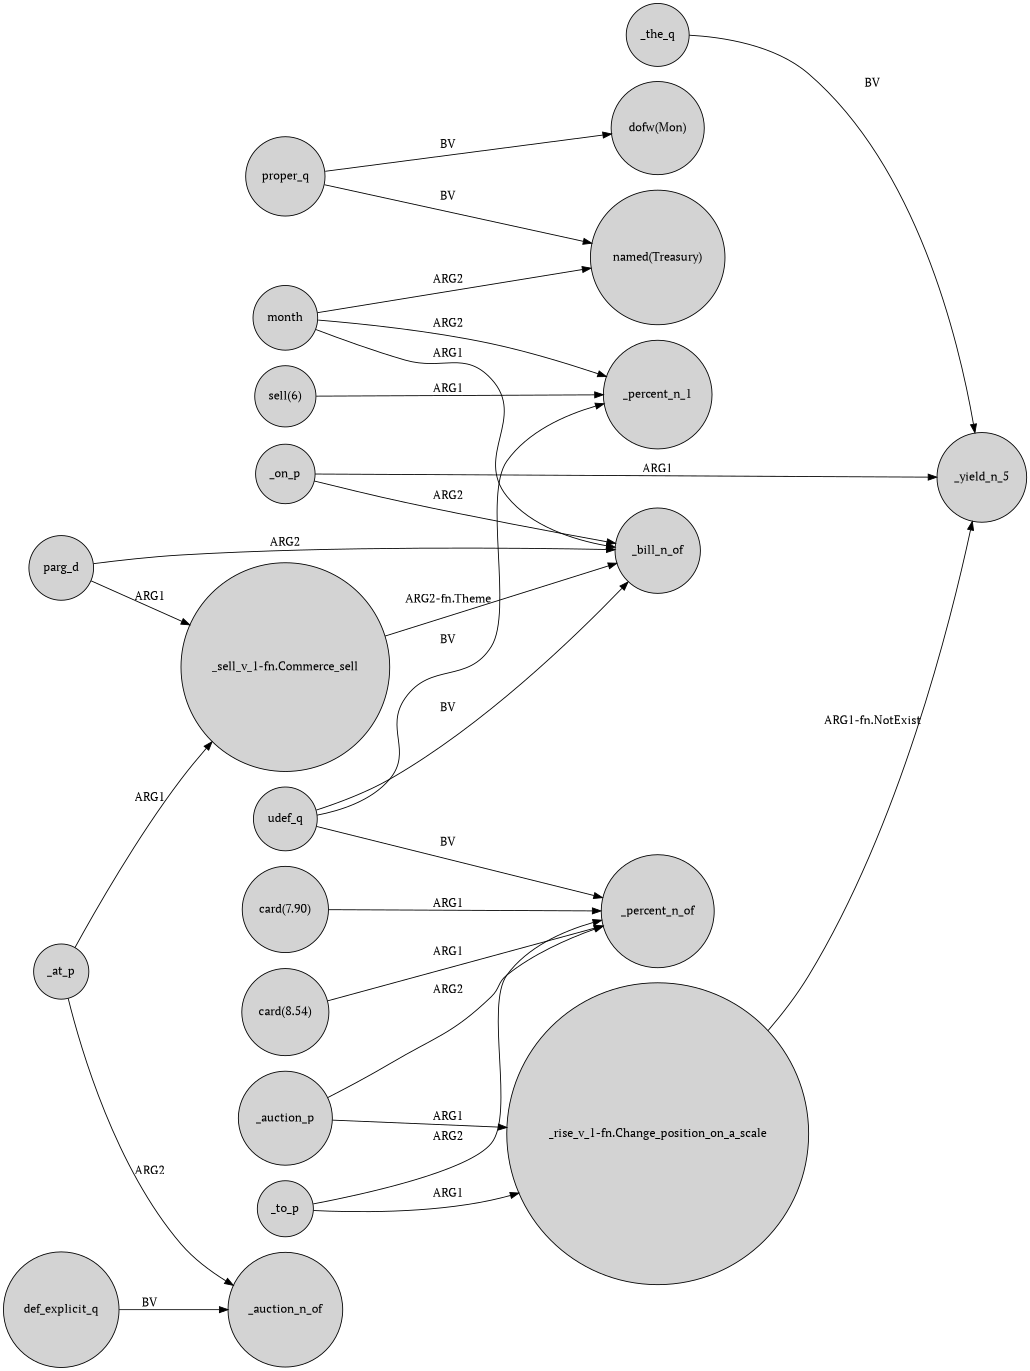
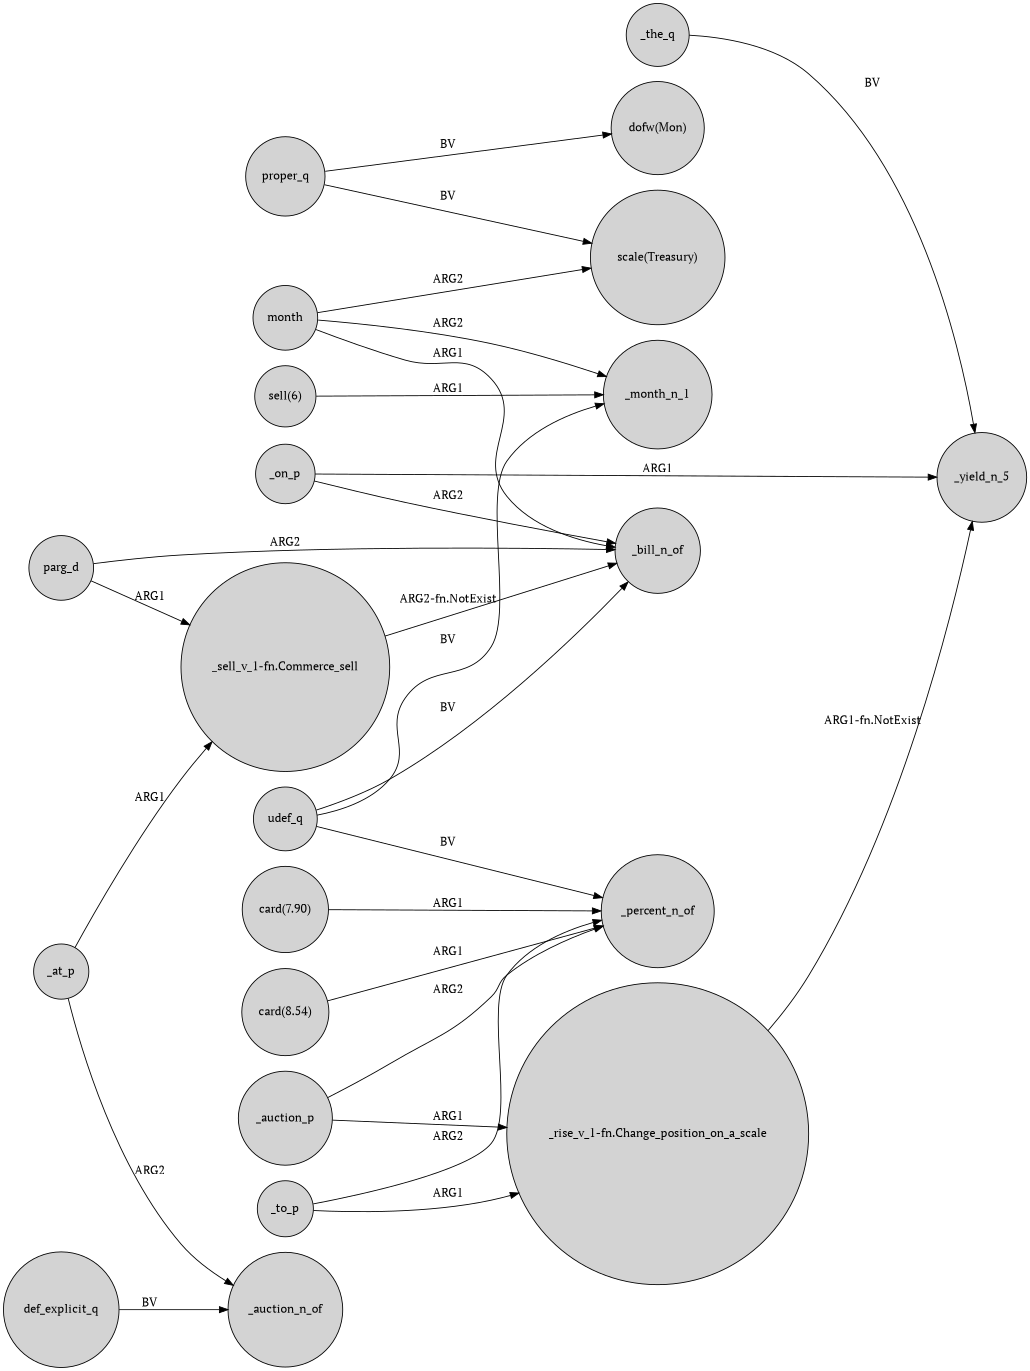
  digraph {
    fontname="PT Serif"
    rankdir=LR
    node [fontname="PT Serif" shape=circle style=filled]
    edge [fontname="PT Serif"]
    n1 [label=_yield_n_5]
    _the_q
    n3 [label=month]
-   "named(Treasury)"
-   _month_n_1 [label=_percent_n_1]
+   "named(Treasury)" [label="scale(Treasury)"]
+   _month_n_1
    _bill_n_of
    "_sell_v_1-fn.Commerce_sell"
    parg_d
    udef_q
    _percent_n_of
    "card(7.90)"
    proper_q
    "dofw(Mon)"
    n14 [label="card(8.54)"]
    _on_p
    _to_p
    "_rise_v_1-fn.Change_position_on_a_scale"
    n18 [label=_auction_p]
    n19 [label="sell(6)"]
    _at_p
    _auction_n_of
    def_explicit_q
    _the_q -> n1 [label=BV]
    n3 -> "named(Treasury)" [label=ARG2]
    n3 -> _month_n_1 [label=ARG2]
    n3 -> _bill_n_of [label=ARG1]
-   "_sell_v_1-fn.Commerce_sell" -> _bill_n_of [label="ARG2-fn.Theme"]
+   "_sell_v_1-fn.Commerce_sell" -> _bill_n_of [label="ARG2-fn.NotExist"]
    parg_d -> _bill_n_of [label=ARG2]
    parg_d -> "_sell_v_1-fn.Commerce_sell" [label=ARG1]
    udef_q -> _month_n_1 [label=BV]
    udef_q -> _bill_n_of [label=BV]
    udef_q -> _percent_n_of [label=BV]
    "card(7.90)" -> _percent_n_of [label=ARG1]
    proper_q -> "named(Treasury)" [label=BV]
    proper_q -> "dofw(Mon)" [label=BV]
    n14 -> _percent_n_of [label=ARG1]
    _on_p -> n1 [label=ARG1]
    _on_p -> _bill_n_of [label=ARG2]
    _to_p -> _percent_n_of [label=ARG2]
    _to_p -> "_rise_v_1-fn.Change_position_on_a_scale" [label=ARG1]
    "_rise_v_1-fn.Change_position_on_a_scale" -> n1 [label="ARG1-fn.NotExist"]
    n18 -> _percent_n_of [label=ARG2]
    n18 -> "_rise_v_1-fn.Change_position_on_a_scale" [label=ARG1]
    n19 -> _month_n_1 [label=ARG1]
    _at_p -> "_sell_v_1-fn.Commerce_sell" [label=ARG1]
    _at_p -> _auction_n_of [label=ARG2]
    def_explicit_q -> _auction_n_of [label=BV]
  }
